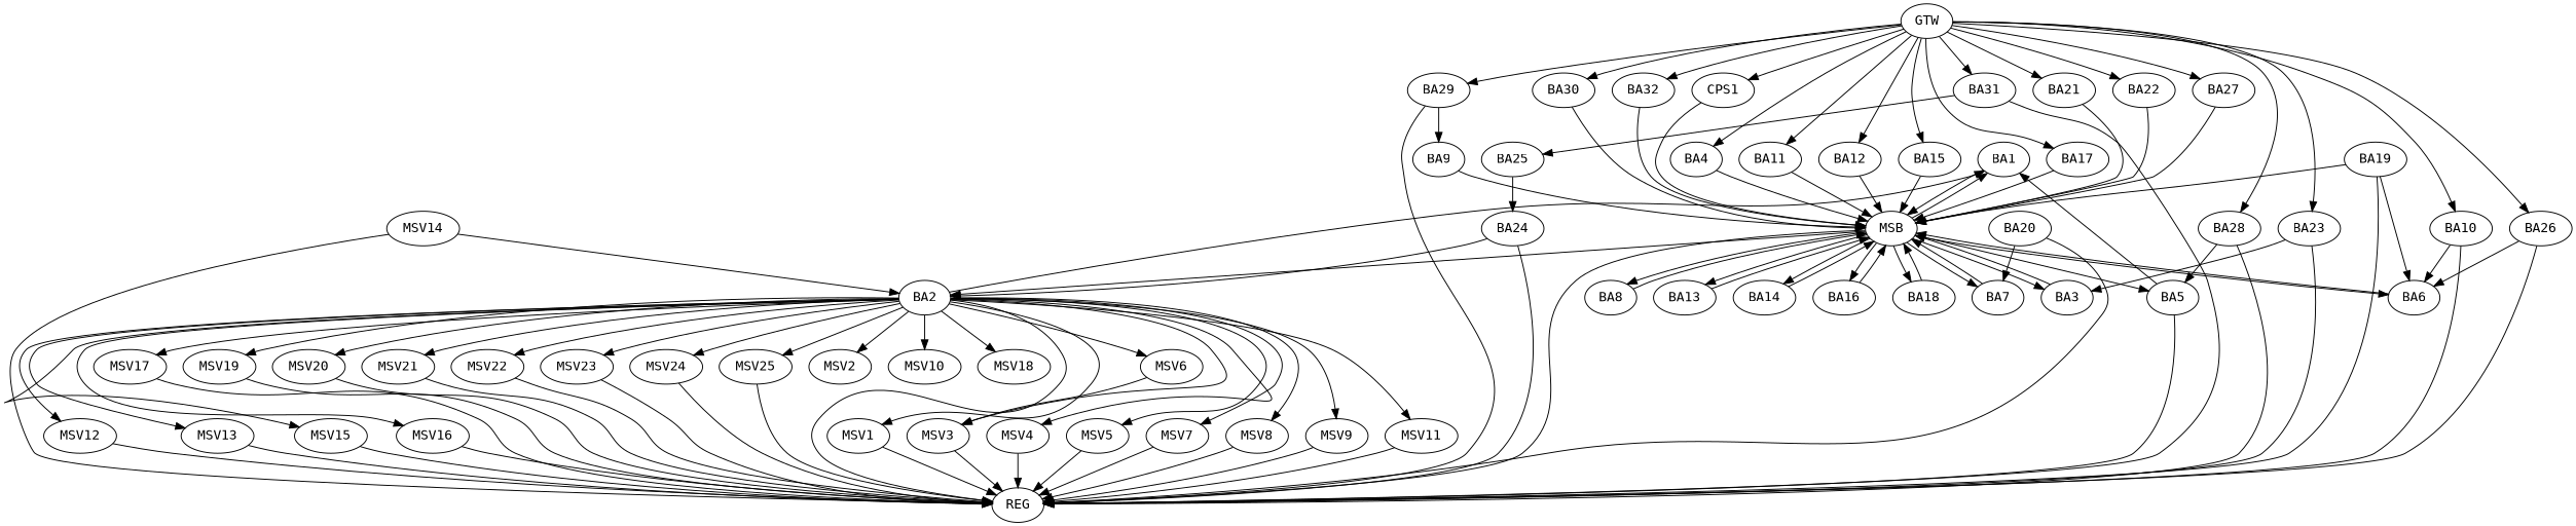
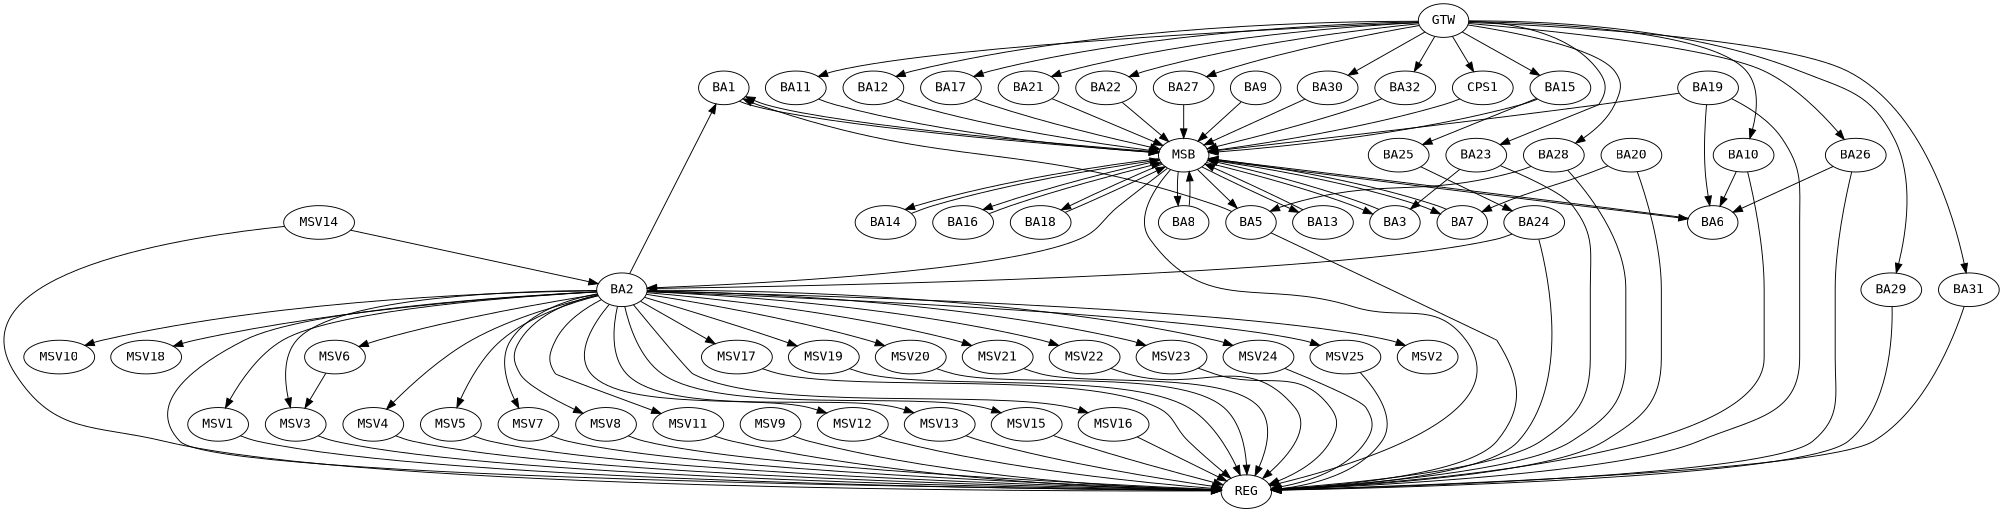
  strict digraph {
    fontname="DejaVu Sans Mono"
    node [fontname="DejaVu Sans Mono"]
    edge [fontname="DejaVu Sans Mono"]
    n1 [label=BA1]
    n2 [label=MSB]
    n3 [label=BA2]
    n4 [label=REG]
    n5 [label=BA3]
    n6 [label=BA5]
    n7 [label=BA6]
    n8 [label=BA7]
    n9 [label=BA8]
    n10 [label=BA13]
    n11 [label=BA14]
    n12 [label=BA16]
    n13 [label=BA18]
    n14 [label=MSV1]
    n15 [label=MSV2]
    n16 [label=MSV3]
    n17 [label=MSV4]
    n18 [label=MSV5]
    n19 [label=MSV6]
    n20 [label=MSV7]
    n21 [label=MSV8]
    n22 [label=MSV9]
    n23 [label=MSV10]
    n24 [label=MSV11]
    n25 [label=MSV12]
    n26 [label=MSV13]
    n27 [label=MSV15]
    n28 [label=MSV16]
    n29 [label=MSV17]
    n30 [label=MSV18]
    n31 [label=MSV19]
    n32 [label=MSV20]
    n33 [label=MSV21]
    n34 [label=MSV22]
    n35 [label=MSV23]
    n36 [label=MSV24]
    n37 [label=MSV25]
    n38 [label=MSV14]
-   n39 [label=BA4]
    n40 [label=BA9]
    n41 [label=BA10]
    n42 [label=BA11]
    n43 [label=BA12]
    n44 [label=BA15]
    n45 [label=BA17]
    n46 [label=BA19]
    n47 [label=BA20]
    n48 [label=BA21]
    n49 [label=BA22]
    n50 [label=BA23]
    n51 [label=BA24]
    n52 [label=BA25]
    n53 [label=BA26]
    n54 [label=BA27]
    n55 [label=BA28]
    n56 [label=BA29]
    n57 [label=BA30]
    n58 [label=BA31]
    n59 [label=BA32]
    n60 [label=CPS1]
    n61 [label=GTW]
    n1 -> n2
    n2 -> n1
    n2 -> n3
    n2 -> n4
    n2 -> n5
    n2 -> n6
    n2 -> n7
    n2 -> n8
    n2 -> n9
    n2 -> n10
    n2 -> n11
    n2 -> n12
    n2 -> n13
    n3 -> n1
    n3 -> n4
    n3 -> n14
    n3 -> n15
    n3 -> n16
    n3 -> n17
    n3 -> n18
    n3 -> n19
    n3 -> n20
    n3 -> n21
-   n3 -> n22
    n3 -> n23
    n3 -> n24
    n3 -> n25
    n3 -> n26
    n3 -> n27
    n3 -> n28
    n3 -> n29
    n3 -> n30
    n3 -> n31
    n3 -> n32
    n3 -> n33
    n3 -> n34
    n3 -> n35
    n3 -> n36
    n3 -> n37
    n5 -> n2
    n6 -> n1
    n6 -> n4
    n7 -> n2
    n8 -> n2
    n9 -> n2
    n10 -> n2
    n11 -> n2
    n12 -> n2
    n13 -> n2
    n14 -> n4
    n16 -> n4
    n17 -> n4
    n18 -> n4
    n19 -> n16
    n20 -> n4
    n21 -> n4
    n22 -> n4
    n24 -> n4
    n25 -> n4
    n26 -> n4
    n27 -> n4
    n28 -> n4
    n29 -> n4
    n31 -> n4
    n32 -> n4
    n33 -> n4
    n34 -> n4
    n35 -> n4
    n36 -> n4
    n37 -> n4
    n38 -> n3
    n38 -> n4
-   n39 -> n2
    n40 -> n2
    n41 -> n4
    n41 -> n7
    n42 -> n2
    n43 -> n2
    n44 -> n2
    n45 -> n2
    n46 -> n2
    n46 -> n4
    n46 -> n7
    n47 -> n4
    n47 -> n8
    n48 -> n2
    n49 -> n2
    n50 -> n4
    n50 -> n5
    n51 -> n3
    n51 -> n4
    n52 -> n51
    n53 -> n4
    n53 -> n7
    n54 -> n2
    n55 -> n4
    n55 -> n6
    n56 -> n4
-   n56 -> n40
    n57 -> n2
    n58 -> n4
-   n58 -> n52
+   n44 -> n52
    n59 -> n2
    n60 -> n2
-   n61 -> n39
    n61 -> n41
    n61 -> n42
    n61 -> n43
    n61 -> n44
    n61 -> n45
    n61 -> n48
    n61 -> n49
    n61 -> n50
    n61 -> n53
    n61 -> n54
    n61 -> n55
    n61 -> n56
    n61 -> n57
    n61 -> n58
    n61 -> n59
    n61 -> n60
  }
